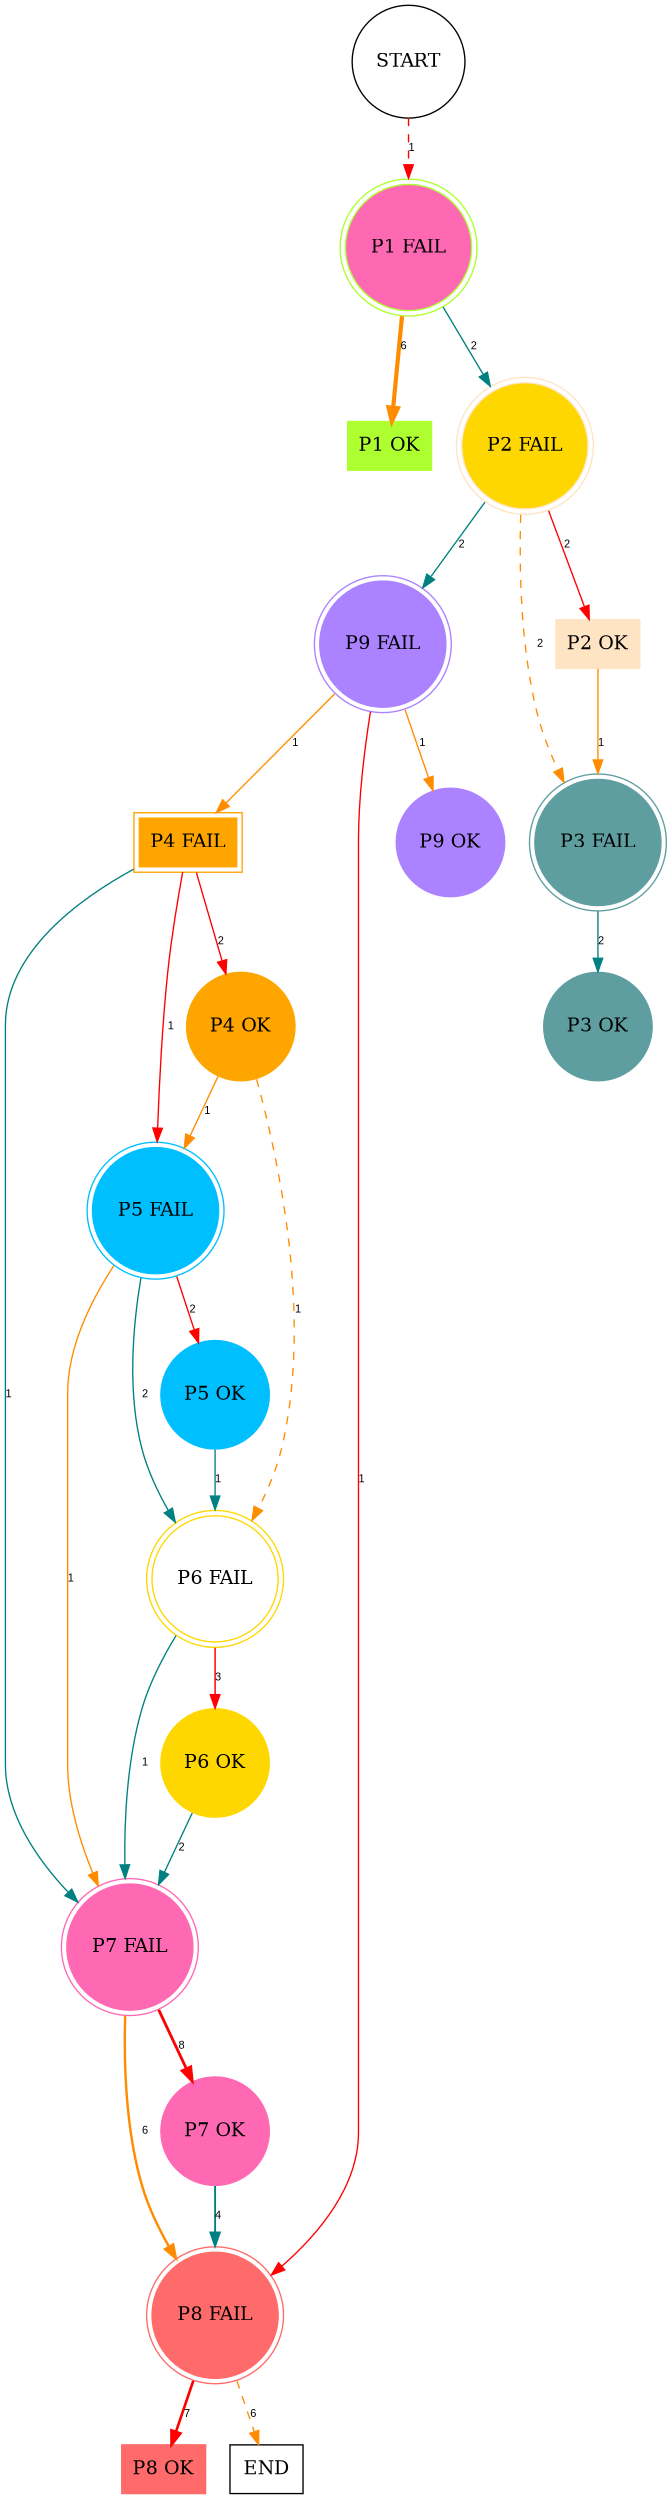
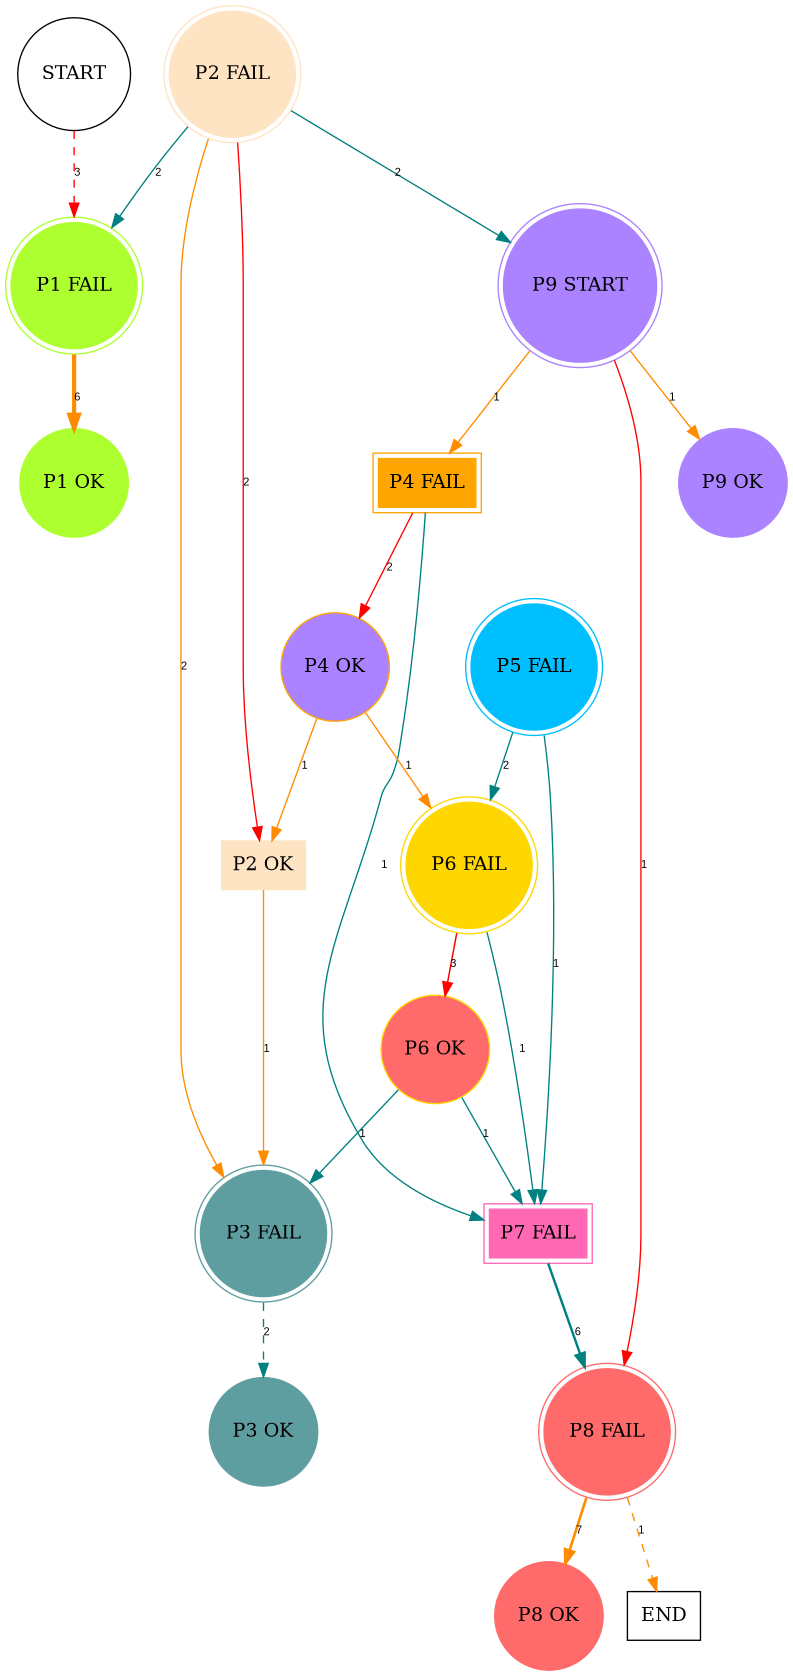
  digraph {
    node [color=greenyellow shape=circle style=filled]
    edge [color=teal fontname=Arial fontsize=8 labelfloat=false penwidth=1]
-   "P1 FAIL" [peripheries=2 fillcolor=hotpink]
-   "P1 OK" [shape=box]
-   "P2 FAIL" [color=bisque peripheries=2 fillcolor=gold]
-   "P9 FAIL" [color=mediumpurple1 peripheries=2]
+   "P1 FAIL" [peripheries=2]
+   "P1 OK"
+   "P2 FAIL" [color=bisque peripheries=2]
+   "P9 FAIL" [color=mediumpurple1 peripheries=2 label="P9 START"]
    "P3 FAIL" [color=cadetblue peripheries=2]
    "P2 OK" [color=bisque shape=box]
    "P4 FAIL" [color=orange peripheries=2 shape=box]
    "P8 FAIL" [color=indianred1 peripheries=2]
    "P9 OK" [color=mediumpurple1]
    "P3 OK" [color=cadetblue]
-   "P7 FAIL" [color=hotpink peripheries=2]
+   "P7 FAIL" [color=hotpink peripheries=2 shape=box]
    "P5 FAIL" [color=deepskyblue peripheries=2]
-   "P4 OK" [color=orange]
-   "P7 OK" [color=hotpink]
-   "P8 OK" [color=indianred1 shape=box]
+   "P4 OK" [color=orange fillcolor=mediumpurple1]
+   "P8 OK" [color=indianred1]
    END [color=black fillcolor=white shape=box]
-   "P6 FAIL" [color=gold peripheries=2 fillcolor=white]
-   "P5 OK" [color=deepskyblue]
-   "P6 OK" [color=gold]
+   "P6 FAIL" [color=gold peripheries=2]
+   "P6 OK" [color=gold fillcolor=indianred1]
    START [color=black fillcolor=white]
    "P1 FAIL" -> "P1 OK" [color=darkorange label=6 penwidth=3.091042453358316]
-   "P1 FAIL" -> "P2 FAIL" [label=2]
+   "P2 FAIL" -> "P1 FAIL" [label=2]
    "P2 FAIL" -> "P9 FAIL" [label=2]
-   "P2 FAIL" -> "P3 FAIL" [color=darkorange label=2 style=dashed]
+   "P2 FAIL" -> "P3 FAIL" [color=darkorange label=2]
    "P2 FAIL" -> "P2 OK" [color=red label=2]
    "P9 FAIL" -> "P4 FAIL" [color=darkorange label=1]
    "P9 FAIL" -> "P8 FAIL" [color=red label=1]
    "P9 FAIL" -> "P9 OK" [color=darkorange label=1]
-   "P3 FAIL" -> "P3 OK" [label=2]
+   "P3 FAIL" -> "P3 OK" [label=2 style=dashed]
    "P2 OK" -> "P3 FAIL" [color=darkorange label=1]
    "P4 FAIL" -> "P7 FAIL" [label=1]
-   "P4 FAIL" -> "P5 FAIL" [color=red label=1]
    "P4 FAIL" -> "P4 OK" [color=red label=2]
-   "P8 FAIL" -> "P8 OK" [color=red label=7 penwidth=1.9459101490553132]
-   "P8 FAIL" -> END [color=darkorange label=6 style=dashed penwidth=""]
-   "P7 FAIL" -> "P8 FAIL" [color=darkorange label=6 penwidth=1.791759469228055]
-   "P7 FAIL" -> "P7 OK" [color=red label=8 penwidth=2.0794415416798357]
-   "P5 FAIL" -> "P7 FAIL" [color=darkorange label=1]
+   "P8 FAIL" -> "P8 OK" [color=darkorange label=7 penwidth=1.9459101490553132]
+   "P8 FAIL" -> END [color=darkorange label=1 style=dashed penwidth=""]
+   "P7 FAIL" -> "P8 FAIL" [label=6 penwidth=1.791759469228055]
+   "P5 FAIL" -> "P7 FAIL" [label=1]
    "P5 FAIL" -> "P6 FAIL" [label=2]
-   "P5 FAIL" -> "P5 OK" [color=red label=2]
-   "P4 OK" -> "P5 FAIL" [color=darkorange label=1]
-   "P4 OK" -> "P6 FAIL" [color=darkorange label=1 style=dashed]
-   "P7 OK" -> "P8 FAIL" [label=4 penwidth=1.3862943611198906]
+   "P4 OK" -> "P2 OK" [color=darkorange label=1]
+   "P4 OK" -> "P6 FAIL" [color=darkorange label=1]
    "P6 FAIL" -> "P7 FAIL" [label=1]
    "P6 FAIL" -> "P6 OK" [color=red label=3 penwidth=1.0986122886681098]
-   "P5 OK" -> "P6 FAIL" [label=1]
-   "P6 OK" -> "P7 FAIL" [label=2]
-   START -> "P1 FAIL" [color=red label=1 style=dashed penwidth=""]
+   "P6 OK" -> "P3 FAIL" [label=1]
+   "P6 OK" -> "P7 FAIL" [label=1]
+   START -> "P1 FAIL" [color=red label=3 style=dashed penwidth=""]
  }
